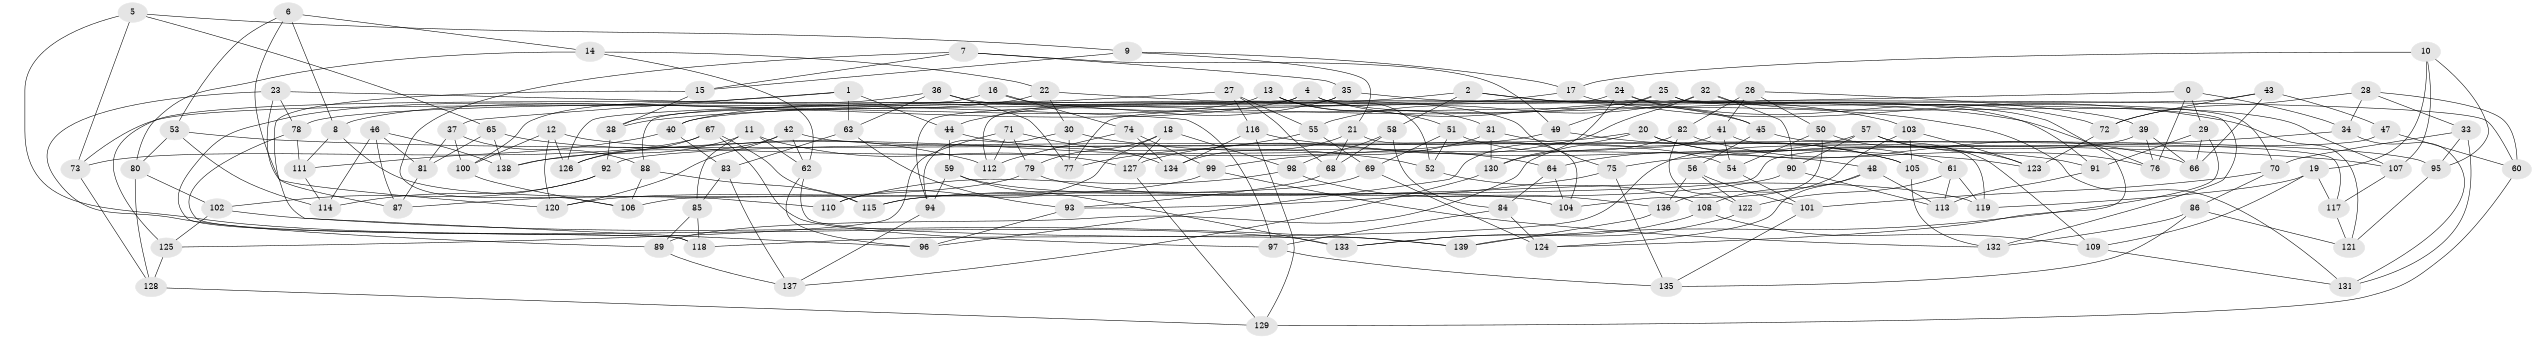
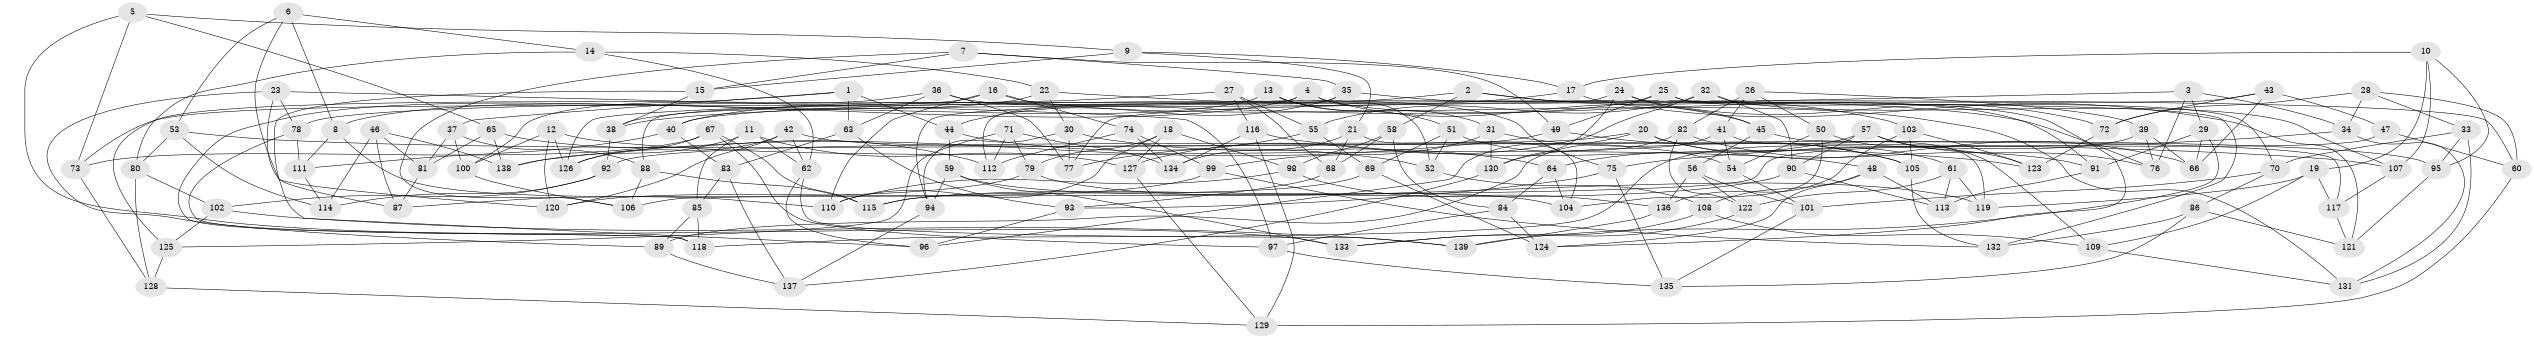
  graph {
    node [color=gray90 style=filled]
    1
    37
    44
    63
    125
    88
    100
    81
    52
    59
    83
    93
    128
    2
    58
    78
    103
    124
    98
    68
    84
    111
    118
    105
    136
    123
-   3 [label=0]
+   3
    29
    34
    40
    76
    91
    66
    139
    131
    75
    4
    8
    45
    110
    117
    56
    106
    115
    113
    5
    9
    65
    73
    133
    15
    17
    21
    138
    112
    6
    14
    53
    120
    62
    22
    80
    107
    114
    7
    35
    49
    38
    96
    60
    121
    104
    134
    10
    19
    95
    109
    119
    11
    85
    127
    89
    129
    12
    48
    126
    108
    13
    31
    51
    130
    99
    92
    54
    69
    30
    102
    16
    74
    18
    79
    87
    20
    61
    122
    94
    64
    77
    23
    97
    137
    135
    24
    72
    25
    70
    132
    101
    86
    26
    39
    41
    50
    82
    27
    55
    116
    28
    33
    32
    90
    36
    42
    43
    47
    46
    57
    67
    71
    1 -- 37
    1 -- 44
    1 -- 63
    1 -- 125
    37 -- 88
    37 -- 100
    37 -- 81
    44 -- 52
    44 -- 59
    63 -- 83
    63 -- 93
    125 -- 128
    88 -- 106
    88 -- 115
    100 -- 106
    81 -- 87
    52 -- 108
    59 -- 133
    59 -- 104
    59 -- 94
    83 -- 85
    83 -- 137
    93 -- 96
    128 -- 129
    2 -- 58
    2 -- 78
    2 -- 103
    2 -- 124
    58 -- 98
    58 -- 68
    58 -- 84
    78 -- 111
    78 -- 118
    103 -- 105
    103 -- 136
    103 -- 123
    98 -- 136
    98 -- 110
    68 -- 93
    84 -- 124
    84 -- 97
    111 -- 114
    105 -- 132
    136 -- 139
    3 -- 29
    3 -- 34
    3 -- 40
    3 -- 76
    29 -- 91
    29 -- 66
    29 -- 139
    34 -- 131
    34 -- 75
    40 -- 83
    40 -- 111
    91 -- 113
    75 -- 93
    75 -- 135
    4 -- 88
    4 -- 91
    4 -- 8
    4 -- 45
    8 -- 111
    8 -- 110
    45 -- 117
    45 -- 56
    117 -- 121
    56 -- 136
    56 -- 122
    56 -- 101
    5 -- 9
    5 -- 65
    5 -- 73
    5 -- 133
    9 -- 15
    9 -- 17
    9 -- 21
    65 -- 81
    65 -- 138
    65 -- 112
    73 -- 128
    15 -- 38
    15 -- 96
    17 -- 38
    17 -- 121
    21 -- 68
    21 -- 104
    21 -- 134
    6 -- 8
    6 -- 14
    6 -- 53
    6 -- 120
    14 -- 62
    14 -- 22
    14 -- 80
    53 -- 80
    53 -- 107
    53 -- 114
    62 -- 139
    62 -- 96
    22 -- 118
    22 -- 76
    22 -- 30
    80 -- 128
    80 -- 102
    107 -- 117
    7 -- 106
    7 -- 15
    7 -- 35
    7 -- 49
    35 -- 44
    35 -- 112
    35 -- 60
    49 -- 105
    49 -- 138
    38 -- 92
    60 -- 129
    10 -- 17
    10 -- 107
    10 -- 19
    10 -- 95
    19 -- 117
    19 -- 109
    19 -- 119
    95 -- 121
    109 -- 131
    11 -- 138
    11 -- 62
    11 -- 85
    11 -- 127
    85 -- 118
    85 -- 89
    127 -- 129
    89 -- 137
    12 -- 100
    12 -- 120
    12 -- 48
    12 -- 126
    48 -- 124
    48 -- 113
    48 -- 108
    108 -- 133
    108 -- 109
    13 -- 52
    13 -- 38
    13 -- 31
    13 -- 51
    31 -- 105
    31 -- 130
    31 -- 99
    51 -- 52
    51 -- 54
    51 -- 69
    130 -- 137
    99 -- 120
    99 -- 132
    92 -- 114
    92 -- 102
    54 -- 101
    69 -- 124
    69 -- 115
    30 -- 94
    30 -- 64
    30 -- 77
    102 -- 125
    102 -- 139
    16 -- 131
+   16 -- 110
    16 -- 73
    16 -- 74
    74 -- 112
    74 -- 134
    74 -- 99
    18 -- 98
    18 -- 110
    18 -- 127
    18 -- 79
    79 -- 119
    79 -- 87
    20 -- 66
    20 -- 96
    20 -- 92
    20 -- 61
    61 -- 113
    61 -- 119
    61 -- 122
    122 -- 133
    94 -- 137
    64 -- 84
    64 -- 104
    23 -- 78
    23 -- 89
    23 -- 87
    23 -- 97
    97 -- 135
    24 -- 45
    24 -- 130
    24 -- 94
    24 -- 72
    72 -- 123
    25 -- 40
    25 -- 49
    25 -- 70
    25 -- 132
    70 -- 101
    70 -- 86
    101 -- 135
    86 -- 121
    86 -- 135
    86 -- 132
    26 -- 39
    26 -- 41
    26 -- 50
    26 -- 82
    39 -- 118
    39 -- 76
    39 -- 66
    41 -- 119
    41 -- 89
    41 -- 54
    50 -- 104
    50 -- 109
    50 -- 54
    82 -- 91
    82 -- 130
    82 -- 122
    27 -- 68
    27 -- 126
    27 -- 55
    27 -- 116
    55 -- 69
    55 -- 77
    116 -- 123
    116 -- 134
    116 -- 129
    28 -- 34
    28 -- 60
    28 -- 72
    28 -- 33
    33 -- 131
    33 -- 95
    33 -- 70
    32 -- 107
    32 -- 127
    32 -- 55
    32 -- 90
    90 -- 115
    90 -- 113
    36 -- 63
    36 -- 100
    36 -- 75
    36 -- 77
    42 -- 120
    42 -- 62
    42 -- 95
    42 -- 126
    43 -- 66
    43 -- 77
    43 -- 72
    43 -- 47
    47 -- 106
    47 -- 60
    46 -- 81
    46 -- 138
    46 -- 114
    46 -- 87
    57 -- 123
    57 -- 76
    57 -- 64
    57 -- 90
    67 -- 115
    67 -- 73
    67 -- 126
    67 -- 97
    71 -- 125
    71 -- 112
    71 -- 134
    71 -- 79
  }
